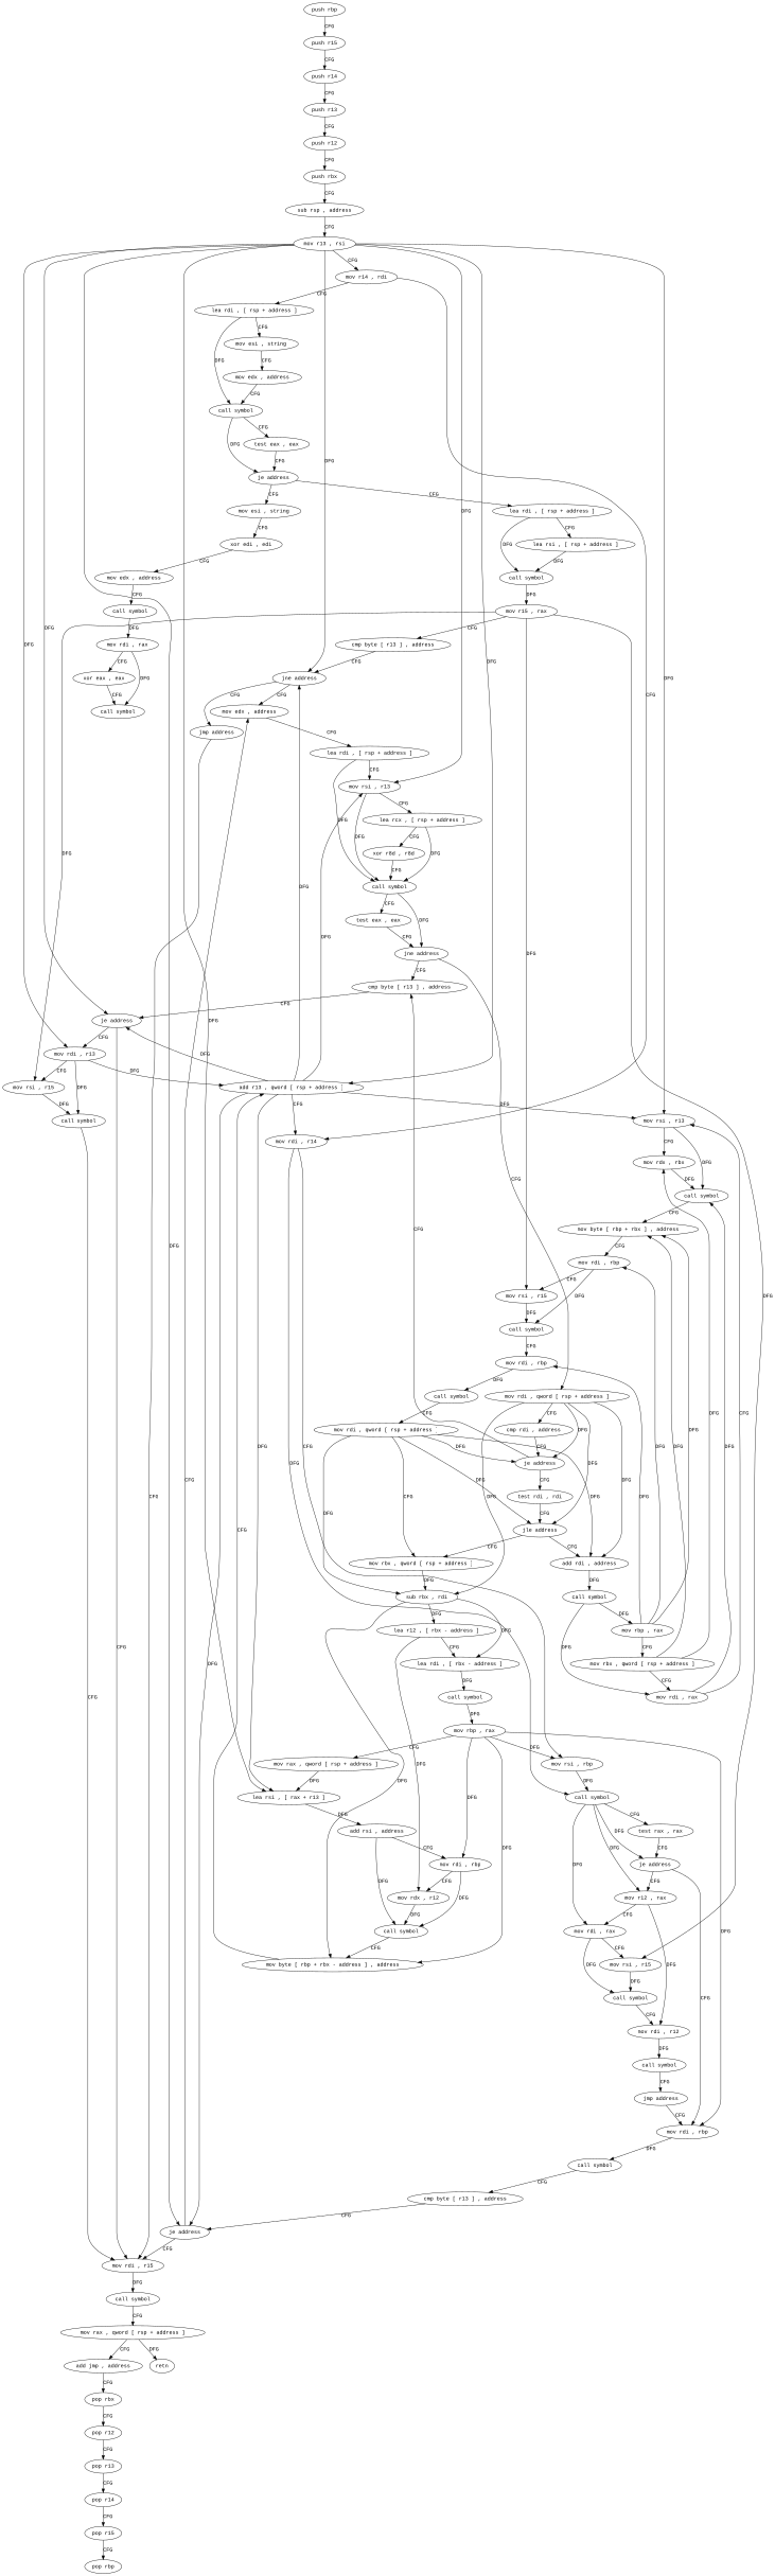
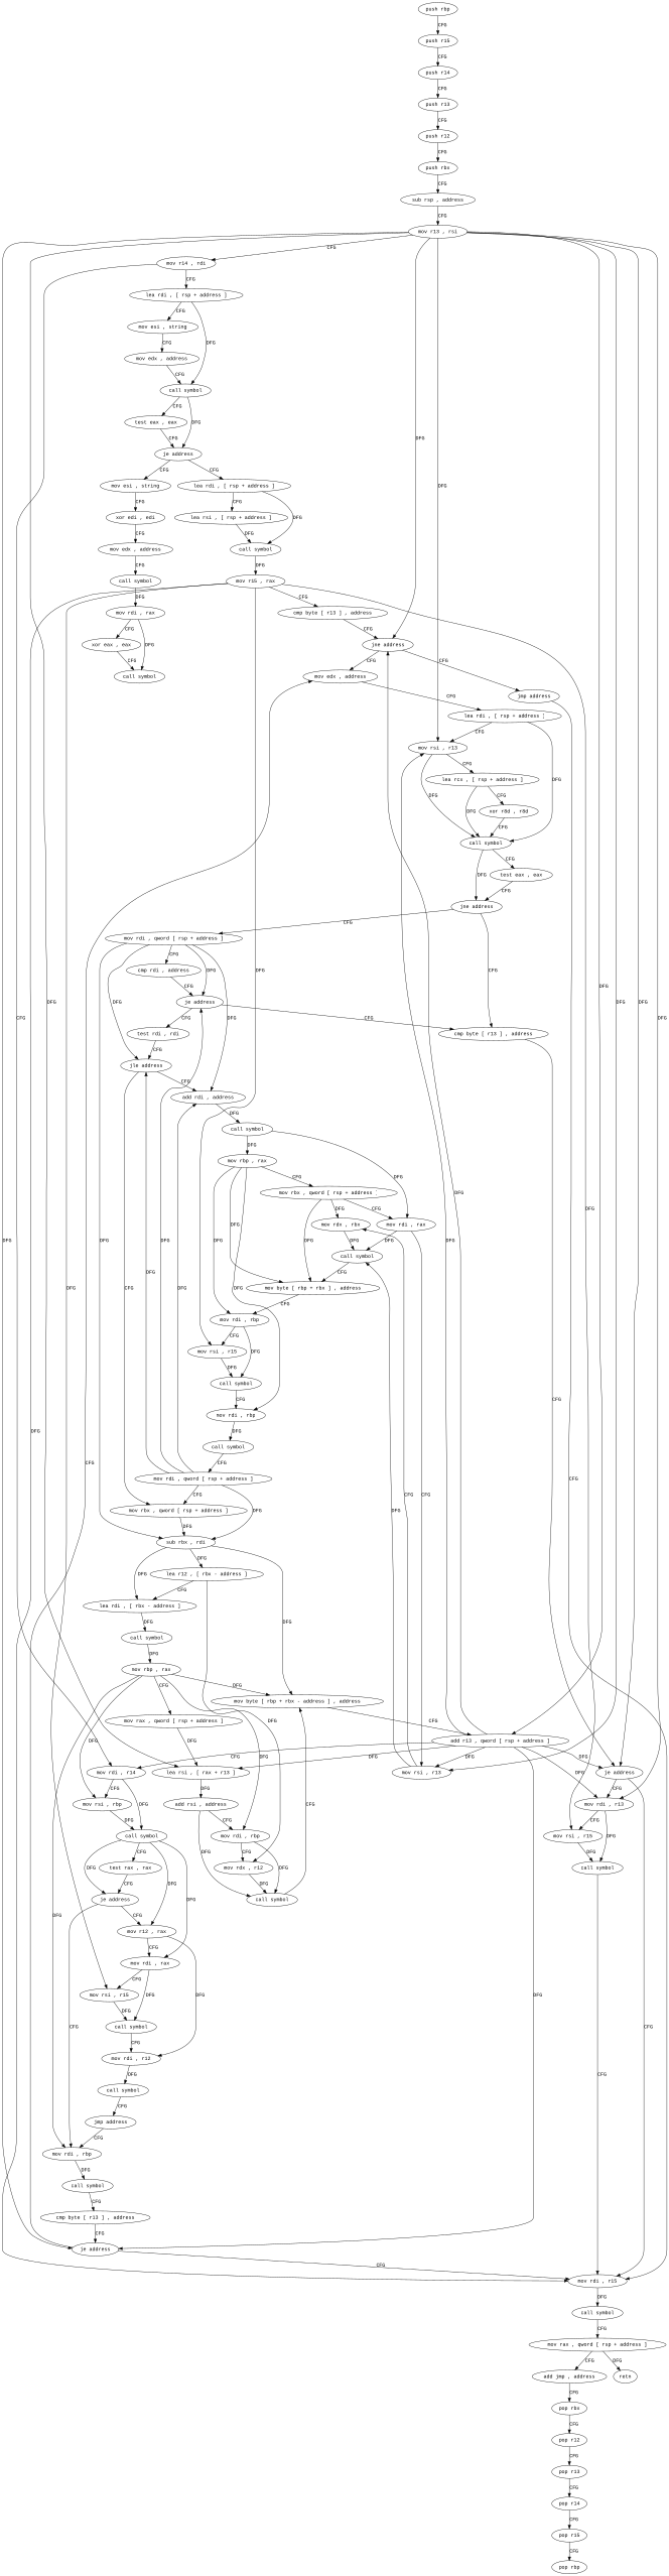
  digraph {
    fontname="Liberation Mono"
    node [fontname="Liberation Mono"]
    edge [fontname="Liberation Mono"]
    n1 [label="push rbp"]
    n2 [label="push r15"]
    n3 [label="push r14"]
    n4 [label="push r13"]
    n5 [label="push r12"]
    n6 [label="push rbx"]
    n7 [label="sub rsp , address"]
    n8 [label="mov r13 , rsi"]
    n9 [label="mov r14 , rdi"]
    n10 [label="jne address"]
    n11 [label="mov rsi , r13"]
    n12 [label="je address"]
    n13 [label="mov rdi , r13"]
    n14 [label="lea rsi , [ rax + r13 ]"]
    n15 [label="add r13 , qword [ rsp + address ]"]
    n16 [label="mov rsi , r13"]
    n17 [label="je address"]
    n18 [label="lea rdi , [ rsp + address ]"]
    n19 [label="mov rdi , r14"]
    n20 [label="mov edx , address"]
    n21 [label="jmp address"]
    n22 [label="call symbol"]
    n23 [label="lea rcx , [ rsp + address ]"]
    n24 [label="mov rdi , r15"]
    n25 [label="mov rsi , r15"]
    n26 [label="call symbol"]
    n27 [label="add rsi , address"]
    n28 [label="mov rdx , rbx"]
    n29 [label="call symbol"]
    n30 [label="mov esi , string"]
    n31 [label="call symbol"]
    n32 [label="mov rsi , rbp"]
    n33 [label="call symbol"]
    n34 [label="mov edx , address"]
    n35 [label="test eax , eax"]
    n36 [label="je address"]
    n37 [label="lea rdi , [ rsp + address ]"]
    n38 [label="mov esi , string"]
    n39 [label="lea rsi , [ rsp + address ]"]
    n40 [label="call symbol"]
    n41 [label="xor edi , edi"]
    n42 [label="mov r15 , rax"]
    n43 [label="mov edx , address"]
    n44 [label="cmp byte [ r13 ] , address"]
    n45 [label="mov rsi , r15"]
    n46 [label="mov rsi , r15"]
    n47 [label="call symbol"]
    n48 [label="call symbol"]
    n49 [label="call symbol"]
    n50 [label="lea rdi , [ rsp + address ]"]
    n51 [label="call symbol"]
    n52 [label="mov rdi , rax"]
    n53 [label="xor eax , eax"]
    n54 [label="call symbol"]
    n55 [label="test eax , eax"]
    n56 [label="jne address"]
    n57 [label="xor r8d , r8d"]
    n58 [label="cmp byte [ r13 ] , address"]
    n59 [label="mov rdi , qword [ rsp + address ]"]
    n60 [label="cmp rdi , address"]
    n61 [label="je address"]
    n62 [label="jle address"]
    n63 [label="add rdi , address"]
    n64 [label="sub rbx , rdi"]
    n65 [label="test rdi , rdi"]
    n66 [label="mov rbx , qword [ rsp + address ]"]
    n67 [label="call symbol"]
    n68 [label="lea r12 , [ rbx - address ]"]
    n69 [label="lea rdi , [ rbx - address ]"]
    n70 [label="mov byte [ rbp + rbx - address ] , address"]
    n71 [label="mov rax , qword [ rsp + address ]"]
    n72 [label="add jmp , address"]
    n73 [label=retn]
    n74 [label="pop rbx"]
    n75 [label="pop r12"]
    n76 [label="pop r13"]
    n77 [label="pop r14"]
    n78 [label="pop r15"]
    n79 [label="pop rbp"]
    n80 [label="mov rbp , rax"]
    n81 [label="mov rdi , rax"]
    n82 [label="mov rdx , r12"]
    n83 [label="call symbol"]
    n84 [label="call symbol"]
    n85 [label="mov rbp , rax"]
    n86 [label="mov rax , qword [ rsp + address ]"]
    n87 [label="mov rdi , rbp"]
    n88 [label="mov rdi , rbp"]
    n89 [label="call symbol"]
    n90 [label="test rax , rax"]
    n91 [label="je address"]
    n92 [label="mov r12 , rax"]
    n93 [label="mov rdi , rax"]
    n94 [label="mov rdi , r12"]
    n95 [label="cmp byte [ r13 ] , address"]
    n96 [label="call symbol"]
    n97 [label="mov rbx , qword [ rsp + address ]"]
    n98 [label="mov byte [ rbp + rbx ] , address"]
    n99 [label="mov rdi , rbp"]
    n100 [label="mov rdi , rbp"]
    n101 [label="call symbol"]
    n102 [label="mov rdi , qword [ rsp + address ]"]
    n103 [label="jmp address"]
    n1 -> n2 [label=CFG]
    n2 -> n3 [label=CFG]
    n3 -> n4 [label=CFG]
    n4 -> n5 [label=CFG]
    n5 -> n6 [label=CFG]
    n6 -> n7 [label=CFG]
    n7 -> n8 [label=CFG]
    n8 -> n9 [label=CFG]
    n8 -> n10 [label=DFG]
    n8 -> n11 [label=DFG]
    n8 -> n12 [label=DFG]
    n8 -> n13 [label=DFG]
    n8 -> n14 [label=DFG]
    n8 -> n15 [label=DFG]
    n8 -> n16 [label=DFG]
    n8 -> n17 [label=DFG]
    n9 -> n18 [label=CFG]
    n9 -> n19 [label=CFG]
    n10 -> n20 [label=CFG]
    n10 -> n21 [label=CFG]
    n11 -> n22 [label=DFG]
    n11 -> n23 [label=CFG]
    n12 -> n13 [label=CFG]
    n12 -> n24 [label=CFG]
    n13 -> n25 [label=CFG]
    n13 -> n26 [label=DFG]
    n14 -> n27 [label=DFG]
    n15 -> n10 [label=DFG]
    n15 -> n11 [label=DFG]
    n15 -> n12 [label=DFG]
-   n13 -> n15 [label=DFG]
+   n15 -> n13 [label=DFG]
    n15 -> n14 [label=DFG]
    n15 -> n16 [label=DFG]
    n15 -> n17 [label=DFG]
    n15 -> n19 [label=CFG]
    n16 -> n28 [label=CFG]
    n16 -> n29 [label=DFG]
    n17 -> n20 [label=CFG]
    n17 -> n24 [label=CFG]
    n18 -> n30 [label=CFG]
    n18 -> n31 [label=DFG]
    n19 -> n32 [label=CFG]
    n19 -> n33 [label=DFG]
    n20 -> n50 [label=CFG]
    n21 -> n24 [label=CFG]
    n22 -> n55 [label=CFG]
    n22 -> n56 [label=DFG]
    n23 -> n22 [label=DFG]
    n23 -> n57 [label=CFG]
    n24 -> n47 [label=DFG]
    n25 -> n26 [label=DFG]
    n26 -> n24 [label=CFG]
    n27 -> n84 [label=DFG]
    n27 -> n87 [label=CFG]
    n28 -> n29 [label=DFG]
    n29 -> n98 [label=CFG]
    n30 -> n34 [label=CFG]
    n31 -> n35 [label=CFG]
    n31 -> n36 [label=DFG]
    n32 -> n33 [label=DFG]
    n33 -> n90 [label=CFG]
    n33 -> n91 [label=DFG]
    n33 -> n92 [label=DFG]
    n33 -> n93 [label=DFG]
    n34 -> n31 [label=CFG]
    n35 -> n36 [label=CFG]
    n36 -> n37 [label=CFG]
    n36 -> n38 [label=CFG]
    n37 -> n39 [label=CFG]
    n37 -> n40 [label=DFG]
    n38 -> n41 [label=CFG]
    n39 -> n40 [label=DFG]
    n40 -> n42 [label=DFG]
    n41 -> n43 [label=CFG]
+   n42 -> n24 [label=DFG]
    n42 -> n25 [label=DFG]
    n42 -> n44 [label=CFG]
    n42 -> n45 [label=DFG]
    n42 -> n46 [label=DFG]
    n43 -> n51 [label=CFG]
    n44 -> n10 [label=CFG]
    n45 -> n48 [label=DFG]
    n46 -> n49 [label=DFG]
    n47 -> n71 [label=CFG]
    n48 -> n100 [label=CFG]
    n49 -> n94 [label=CFG]
    n50 -> n11 [label=CFG]
    n50 -> n22 [label=DFG]
    n51 -> n52 [label=DFG]
    n52 -> n53 [label=CFG]
    n52 -> n54 [label=DFG]
    n53 -> n54 [label=CFG]
    n55 -> n56 [label=CFG]
    n56 -> n58 [label=CFG]
    n56 -> n59 [label=CFG]
    n57 -> n22 [label=CFG]
    n58 -> n12 [label=CFG]
    n59 -> n60 [label=CFG]
    n59 -> n61 [label=DFG]
    n59 -> n62 [label=DFG]
    n59 -> n63 [label=DFG]
    n59 -> n64 [label=DFG]
    n60 -> n61 [label=CFG]
    n61 -> n58 [label=CFG]
    n61 -> n65 [label=CFG]
    n62 -> n63 [label=CFG]
    n62 -> n66 [label=CFG]
    n63 -> n67 [label=DFG]
    n64 -> n68 [label=DFG]
    n64 -> n69 [label=DFG]
    n64 -> n70 [label=DFG]
    n65 -> n62 [label=CFG]
    n66 -> n64 [label=DFG]
    n67 -> n80 [label=DFG]
    n67 -> n81 [label=DFG]
    n68 -> n69 [label=CFG]
    n68 -> n82 [label=DFG]
    n69 -> n83 [label=DFG]
    n70 -> n15 [label=CFG]
    n71 -> n72 [label=CFG]
    n71 -> n73 [label=DFG]
    n72 -> n74 [label=CFG]
    n74 -> n75 [label=CFG]
    n75 -> n76 [label=CFG]
    n76 -> n77 [label=CFG]
    n77 -> n78 [label=CFG]
    n78 -> n79 [label=CFG]
    n80 -> n97 [label=CFG]
    n80 -> n98 [label=DFG]
    n80 -> n99 [label=DFG]
    n80 -> n100 [label=DFG]
    n81 -> n16 [label=CFG]
    n81 -> n29 [label=DFG]
    n82 -> n84 [label=DFG]
    n83 -> n85 [label=DFG]
    n84 -> n70 [label=CFG]
    n85 -> n32 [label=DFG]
    n85 -> n70 [label=DFG]
    n85 -> n86 [label=CFG]
    n85 -> n87 [label=DFG]
    n85 -> n88 [label=DFG]
    n86 -> n14 [label=DFG]
    n87 -> n82 [label=CFG]
    n87 -> n84 [label=DFG]
    n88 -> n89 [label=DFG]
    n89 -> n95 [label=CFG]
    n90 -> n91 [label=CFG]
    n91 -> n88 [label=CFG]
    n91 -> n92 [label=CFG]
    n92 -> n93 [label=CFG]
    n92 -> n94 [label=DFG]
    n93 -> n46 [label=CFG]
    n93 -> n49 [label=DFG]
    n94 -> n96 [label=DFG]
    n95 -> n17 [label=CFG]
    n96 -> n103 [label=CFG]
    n97 -> n28 [label=DFG]
    n97 -> n81 [label=CFG]
    n97 -> n98 [label=DFG]
    n98 -> n99 [label=CFG]
    n99 -> n45 [label=CFG]
    n99 -> n48 [label=DFG]
    n100 -> n101 [label=DFG]
    n101 -> n102 [label=CFG]
    n102 -> n61 [label=DFG]
    n102 -> n62 [label=DFG]
    n102 -> n63 [label=DFG]
    n102 -> n64 [label=DFG]
    n102 -> n66 [label=CFG]
    n103 -> n88 [label=CFG]
  }
